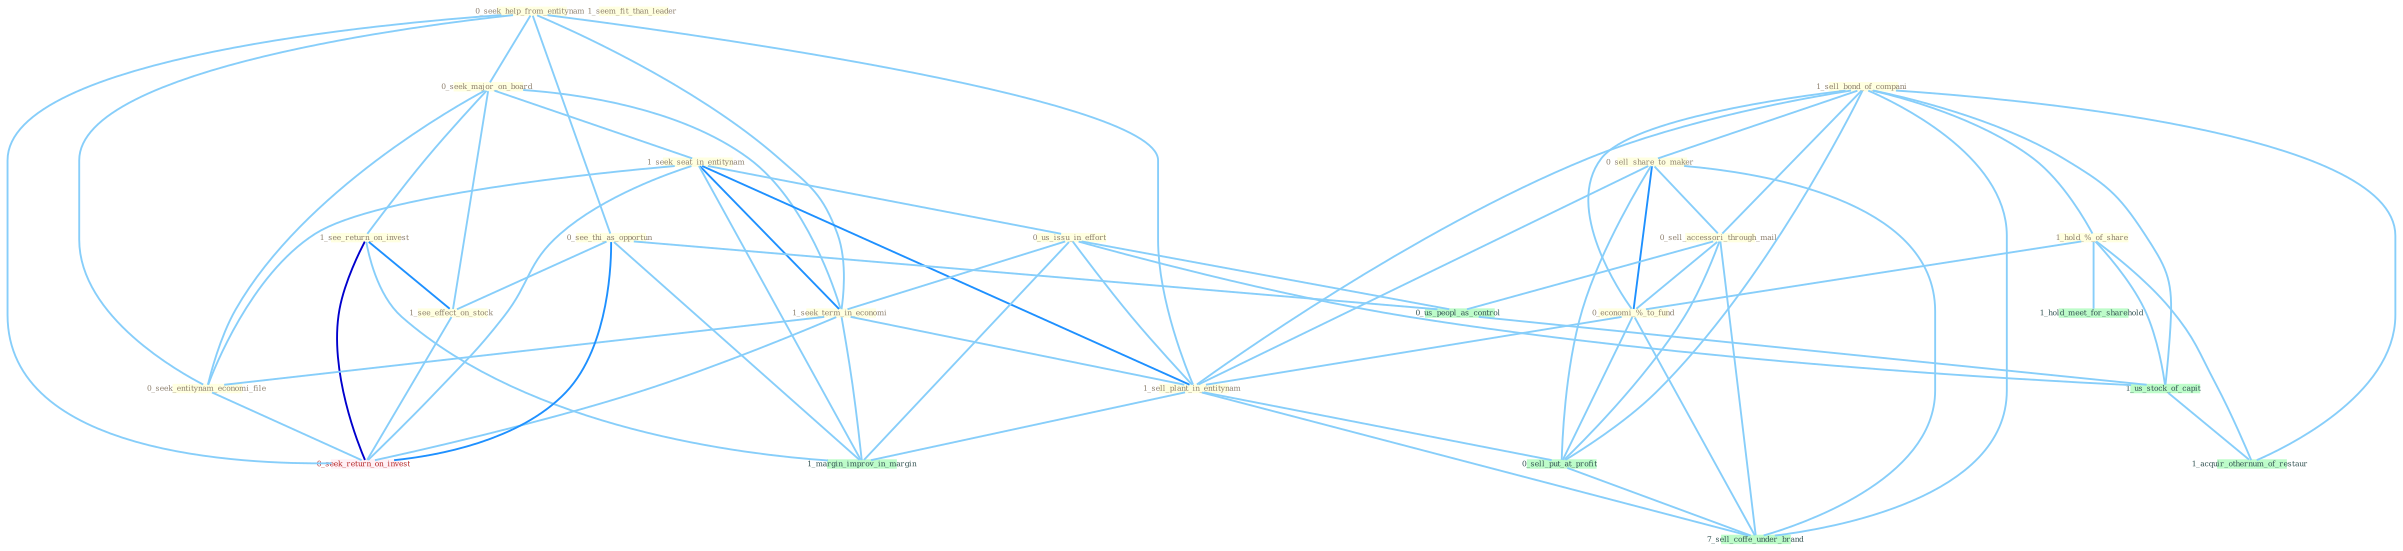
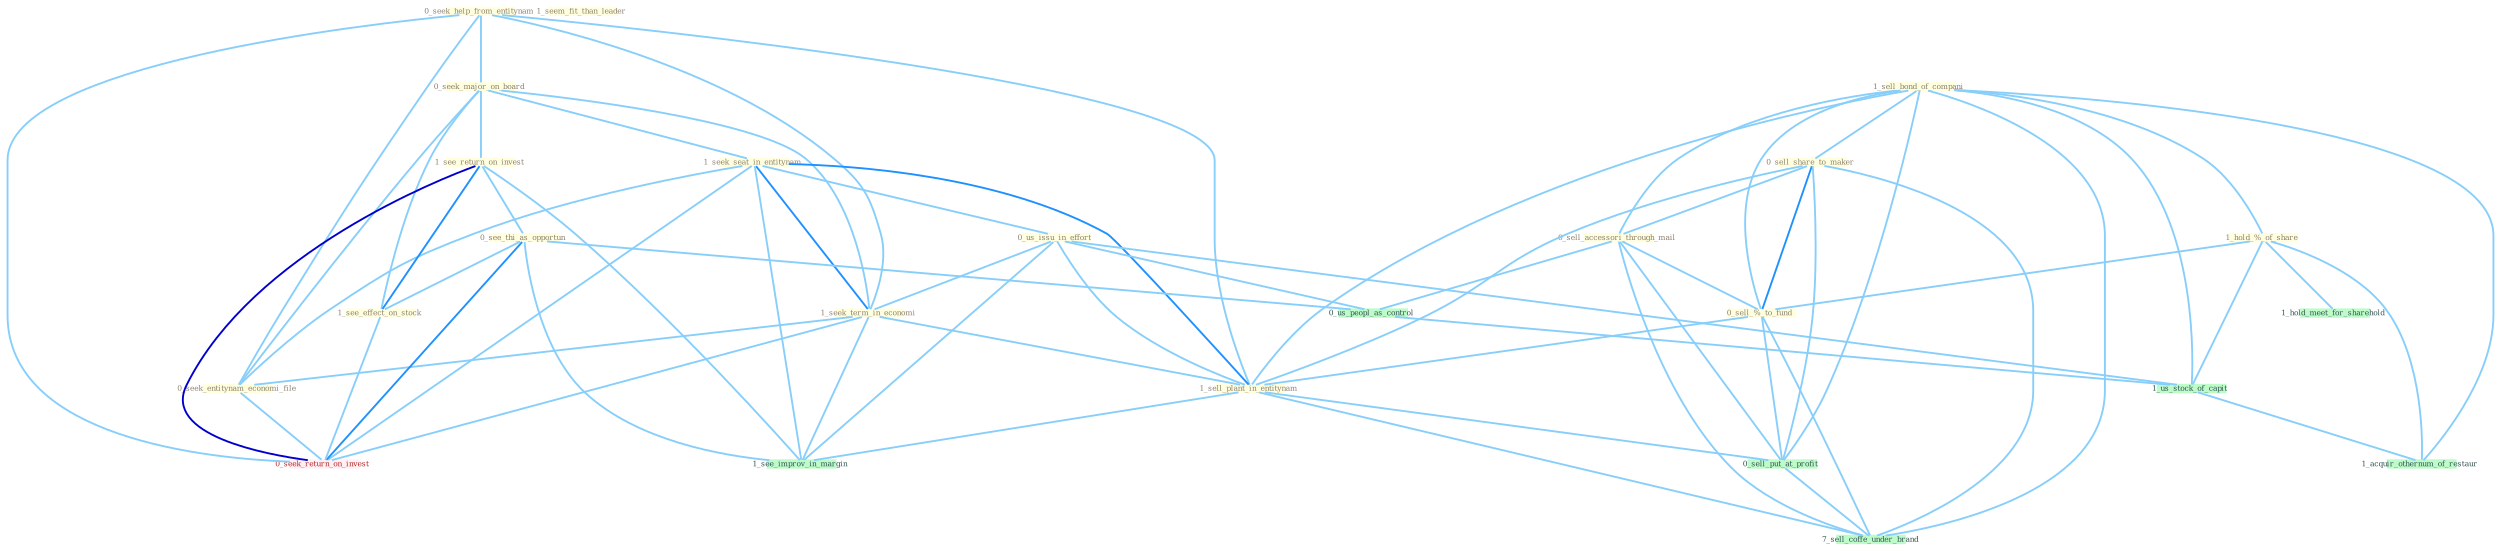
  graph {
    node [color="#ffffe0" fixedsize=true fontcolor="#8b7d6b" fontsize=4 shape=polygon style=filled]
    edge [color="#87cefa" w=1]
    "0_seek_help_from_entitynam " [height=.06 width=.5]
    "1_sell_bond_of_compani " [height=.06 width=.5]
    "0_seek_major_on_board " [height=.06 width=.5]
    "1_seem_fit_than_leader " [height=.06 width=.5]
    "0_sell_share_to_maker " [height=.06 width=.5]
    "1_seek_seat_in_entitynam " [height=.06 width=.5]
    "0_us_issu_in_effort " [height=.06 width=.5]
    "1_hold_%_of_share " [height=.06 width=.5]
    "0_sell_accessori_through_mail " [height=.06 width=.5]
    "1_see_return_on_invest " [height=.06 width=.5]
    "1_seek_term_in_economi " [height=.06 width=.5]
    "0_see_thi_as_opportun " [height=.06 width=.5]
-   "0_sell_%_to_fund " [height=.06 width=.5 label="0_economi_%_to_fund"]
+   "0_sell_%_to_fund " [height=.06 width=.5]
    "1_see_effect_on_stock " [height=.06 width=.5]
    "1_sell_plant_in_entitynam " [height=.06 width=.5]
    n16 [height=.06 label="0_seek_entitynam_economi_file" width=.5]
    "0_seek_return_on_invest " [color="#fff0f5" fontcolor="#b22222" height=.06 width=.5]
    "0_sell_put_at_profit " [color="#BDFCC9" fontcolor="#2f4f4f" height=.06 width=.5]
    "1_us_stock_of_capit " [color="#BDFCC9" fontcolor="#2f4f4f" height=.06 width=.5]
    n20 [color="#BDFCC9" fontcolor="#2f4f4f" height=.06 label="7_sell_coffe_under_brand" width=.5]
    "1_acquir_othernum_of_restaur " [color="#BDFCC9" fontcolor="#2f4f4f" height=.06 width=.5]
-   "1_see_improv_in_margin " [color="#BDFCC9" fontcolor="#2f4f4f" height=.06 width=.5 label="1_margin_improv_in_margin"]
+   "1_see_improv_in_margin " [color="#BDFCC9" fontcolor="#2f4f4f" height=.06 width=.5]
    "0_us_peopl_as_control " [color="#BDFCC9" fontcolor="#2f4f4f" height=.06 width=.5]
    "1_hold_meet_for_sharehold " [color="#BDFCC9" fontcolor="#2f4f4f" height=.06 width=.5]
    subgraph sub_1 {
      "0_seek_help_from_entitynam "
      "1_sell_bond_of_compani "
      "0_seek_major_on_board "
      "1_seem_fit_than_leader "
      "0_sell_share_to_maker "
      "1_seek_seat_in_entitynam "
      "0_us_issu_in_effort "
      "1_hold_%_of_share "
      "0_sell_accessori_through_mail "
      "1_see_return_on_invest "
      "1_seek_term_in_economi "
      "0_see_thi_as_opportun "
      "0_sell_%_to_fund "
      "1_see_effect_on_stock "
      "1_sell_plant_in_entitynam "
      n16
    }
    subgraph sub_2 {
      "0_seek_return_on_invest "
    }
    "0_seek_help_from_entitynam " -- "0_seek_major_on_board "
    "0_seek_help_from_entitynam " -- "1_seek_term_in_economi "
    "0_seek_help_from_entitynam " -- "1_sell_plant_in_entitynam "
    "0_seek_help_from_entitynam " -- n16
    "0_seek_help_from_entitynam " -- "0_seek_return_on_invest "
    "1_sell_bond_of_compani " -- "0_sell_share_to_maker "
    "1_sell_bond_of_compani " -- "1_hold_%_of_share "
    "1_sell_bond_of_compani " -- "0_sell_accessori_through_mail "
    "1_sell_bond_of_compani " -- "0_sell_%_to_fund "
    "1_sell_bond_of_compani " -- "1_sell_plant_in_entitynam "
    "1_sell_bond_of_compani " -- "0_sell_put_at_profit "
    "1_sell_bond_of_compani " -- "1_us_stock_of_capit "
    "1_sell_bond_of_compani " -- n20
    "1_sell_bond_of_compani " -- "1_acquir_othernum_of_restaur "
    "0_seek_major_on_board " -- "1_seek_seat_in_entitynam "
    "0_seek_major_on_board " -- "1_see_return_on_invest "
    "0_seek_major_on_board " -- "1_seek_term_in_economi "
    "0_seek_major_on_board " -- "1_see_effect_on_stock "
    "0_seek_major_on_board " -- n16
    "0_sell_share_to_maker " -- "0_sell_accessori_through_mail "
    "0_sell_share_to_maker " -- "0_sell_%_to_fund " [color="#1e90ff" w=2]
    "0_sell_share_to_maker " -- "1_sell_plant_in_entitynam "
    "0_sell_share_to_maker " -- "0_sell_put_at_profit "
    "0_sell_share_to_maker " -- n20
    "1_seek_seat_in_entitynam " -- "0_us_issu_in_effort "
    "1_seek_seat_in_entitynam " -- "1_seek_term_in_economi " [color="#1e90ff" w=2]
    "1_seek_seat_in_entitynam " -- "1_sell_plant_in_entitynam " [color="#1e90ff" w=2]
    "1_seek_seat_in_entitynam " -- n16
    "1_seek_seat_in_entitynam " -- "0_seek_return_on_invest "
    "1_seek_seat_in_entitynam " -- "1_see_improv_in_margin "
    "0_us_issu_in_effort " -- "1_seek_term_in_economi "
    "0_us_issu_in_effort " -- "1_sell_plant_in_entitynam "
    "0_us_issu_in_effort " -- "1_us_stock_of_capit "
    "0_us_issu_in_effort " -- "1_see_improv_in_margin "
    "0_us_issu_in_effort " -- "0_us_peopl_as_control "
    "1_hold_%_of_share " -- "0_sell_%_to_fund "
    "1_hold_%_of_share " -- "1_us_stock_of_capit "
    "1_hold_%_of_share " -- "1_acquir_othernum_of_restaur "
    "1_hold_%_of_share " -- "1_hold_meet_for_sharehold "
    "0_sell_accessori_through_mail " -- "0_sell_%_to_fund "
    "0_sell_accessori_through_mail " -- "0_sell_put_at_profit "
    "0_sell_accessori_through_mail " -- n20
    "0_sell_accessori_through_mail " -- "0_us_peopl_as_control "
-   "0_seek_help_from_entitynam " -- "0_see_thi_as_opportun "
+   "1_see_return_on_invest " -- "0_see_thi_as_opportun "
    "1_see_return_on_invest " -- "1_see_effect_on_stock " [color="#1e90ff" w=2]
    "1_see_return_on_invest " -- "0_seek_return_on_invest " [color="#0000cd" w=3]
    "1_see_return_on_invest " -- "1_see_improv_in_margin "
    "1_seek_term_in_economi " -- "1_sell_plant_in_entitynam "
    "1_seek_term_in_economi " -- n16
    "1_seek_term_in_economi " -- "0_seek_return_on_invest "
    "1_seek_term_in_economi " -- "1_see_improv_in_margin "
    "0_see_thi_as_opportun " -- "1_see_effect_on_stock "
    "0_see_thi_as_opportun " -- "0_seek_return_on_invest " [color="#1e90ff" w=2]
    "0_see_thi_as_opportun " -- "1_see_improv_in_margin "
    "0_see_thi_as_opportun " -- "0_us_peopl_as_control "
    "0_sell_%_to_fund " -- "1_sell_plant_in_entitynam "
    "0_sell_%_to_fund " -- "0_sell_put_at_profit "
    "0_sell_%_to_fund " -- n20
    "1_see_effect_on_stock " -- "0_seek_return_on_invest "
    "1_sell_plant_in_entitynam " -- "0_sell_put_at_profit "
    "1_sell_plant_in_entitynam " -- n20
    "1_sell_plant_in_entitynam " -- "1_see_improv_in_margin "
    n16 -- "0_seek_return_on_invest "
    "0_sell_put_at_profit " -- n20
    "1_us_stock_of_capit " -- "1_acquir_othernum_of_restaur "
    "0_us_peopl_as_control " -- "1_us_stock_of_capit "
  }
